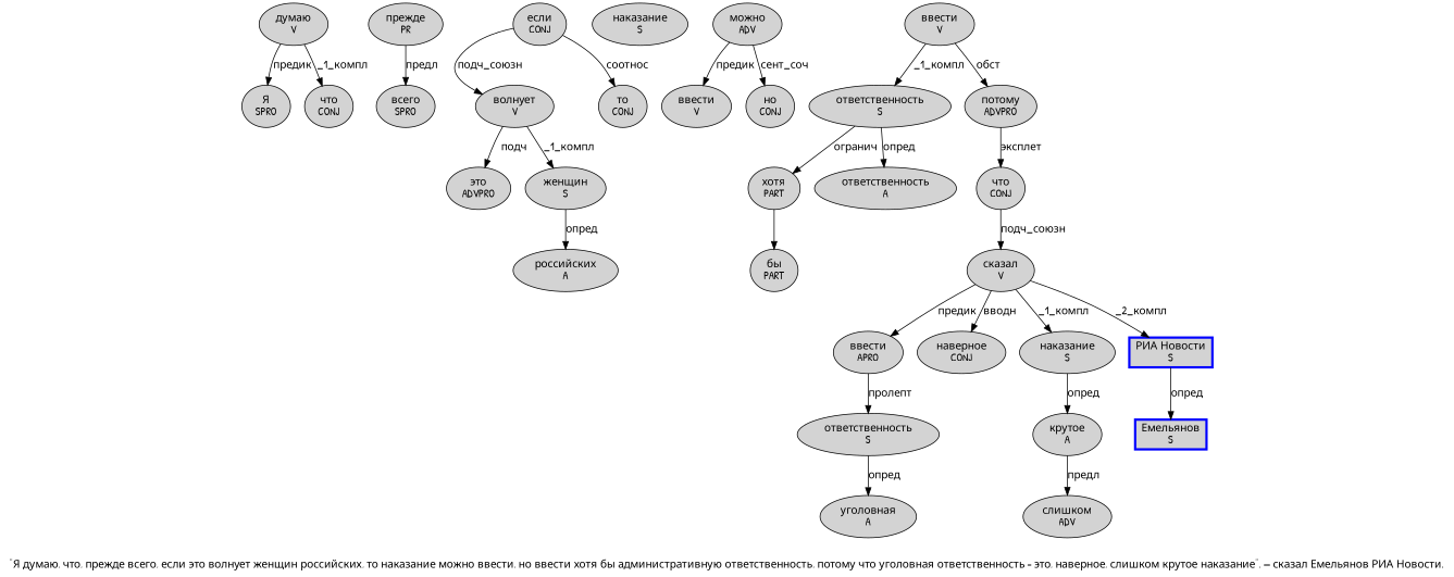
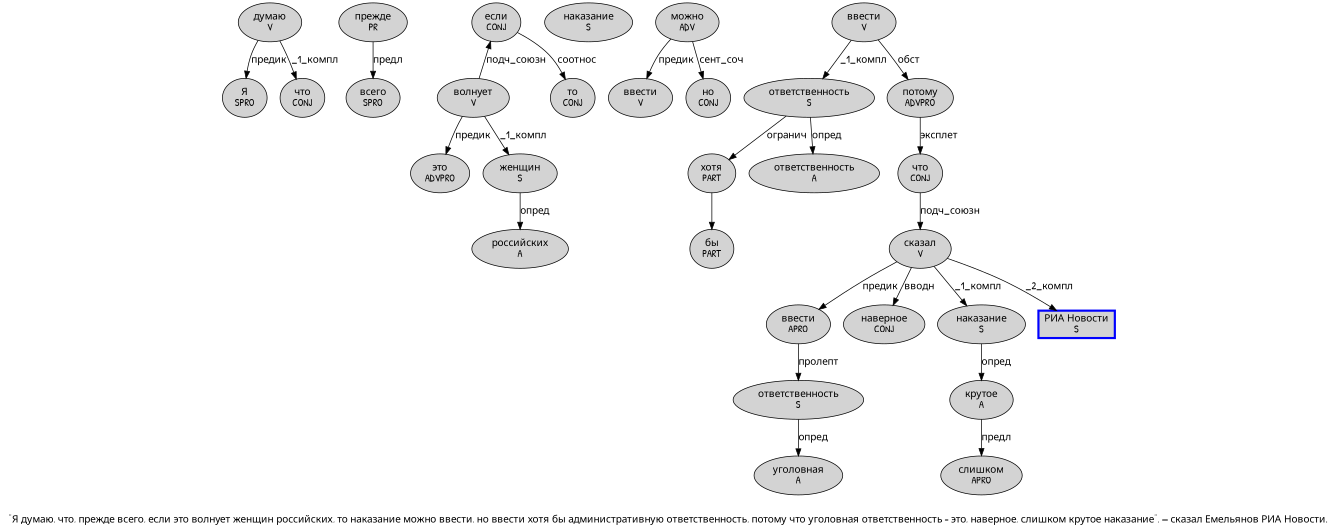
  digraph {
    fontname="Patrick Hand"
    label="\"Я думаю, что, прежде всего, если это волнует женщин российских, то наказание можно ввести, но ввести хотя бы административную ответственность, потому что уголовная ответственность – это, наверное, слишком крутое наказание\", — сказал Емельянов РИА Новости."
    node [fillcolor=lightgray fontname="Patrick Hand" penwidth=1 shape=ellipse style=filled]
    edge [fontname="Patrick Hand"]
    n1 [label="Я\nSPRO"]
    n2 [label="думаю\nV"]
    n3 [label="что\nCONJ"]
    n4 [label="прежде\nPR"]
    n5 [label="всего\nSPRO"]
    n6 [label="если\nCONJ"]
    n7 [label="волнует\nV"]
    n8 [label="то\nCONJ"]
    n9 [label="это\nADVPRO"]
    n10 [label="женщин\nS"]
    n11 [label="российских\nA"]
    n12 [label="наказание\nS"]
    n13 [label="можно\nADV"]
    n14 [label="ввести\nV"]
    n15 [label="но\nCONJ"]
    n16 [label="ввести\nV"]
    n17 [label="ответственность\nS"]
    n18 [label="потому\nADVPRO"]
    n19 [label="хотя\nPART"]
    n20 [label="ответственность\nA"]
    n21 [label="что\nCONJ"]
    n22 [label="бы\nPART"]
    n23 [label="сказал\nV"]
    n24 [label="ввести\nAPRO"]
    n25 [label="наверное\nCONJ"]
    n26 [label="наказание\nS"]
    n27 [color=blue label="РИА Новости\nS" penwidth=3 shape=box]
    n28 [label="уголовная\nA"]
    n29 [label="ответственность\nS"]
-   n30 [label="слишком\nADV"]
+   n30 [label="слишком\nAPRO"]
    n31 [label="крутое\nA"]
-   n32 [color=blue label="Емельянов\nS" penwidth=3 shape=box]
    n2 -> n1 [label="предик"]
    n2 -> n3 [label="_1_компл"]
    n4 -> n5 [label="предл"]
-   n6 -> n7 [label="подч_союзн"]
+   n7 -> n6 [label="подч_союзн"]
    n6 -> n8 [label="соотнос"]
-   n7 -> n9 [label="подч"]
+   n7 -> n9 [label="предик"]
    n7 -> n10 [label="_1_компл"]
    n10 -> n11 [label="опред"]
    n13 -> n14 [label="предик"]
    n13 -> n15 [label="сент_соч"]
    n16 -> n17 [label="_1_компл"]
    n16 -> n18 [label="обст"]
    n17 -> n19 [label="огранич"]
    n17 -> n20 [label="опред"]
    n18 -> n21 [label="эксплет"]
    n19 -> n22
    n21 -> n23 [label="подч_союзн"]
    n23 -> n24 [label="предик"]
    n23 -> n25 [label="вводн"]
    n23 -> n26 [label="_1_компл"]
    n23 -> n27 [label="_2_компл"]
    n24 -> n29 [label="пролепт"]
    n26 -> n31 [label="опред"]
-   n27 -> n32 [label="опред"]
    n29 -> n28 [label="опред"]
    n31 -> n30 [label="предл"]
  }
